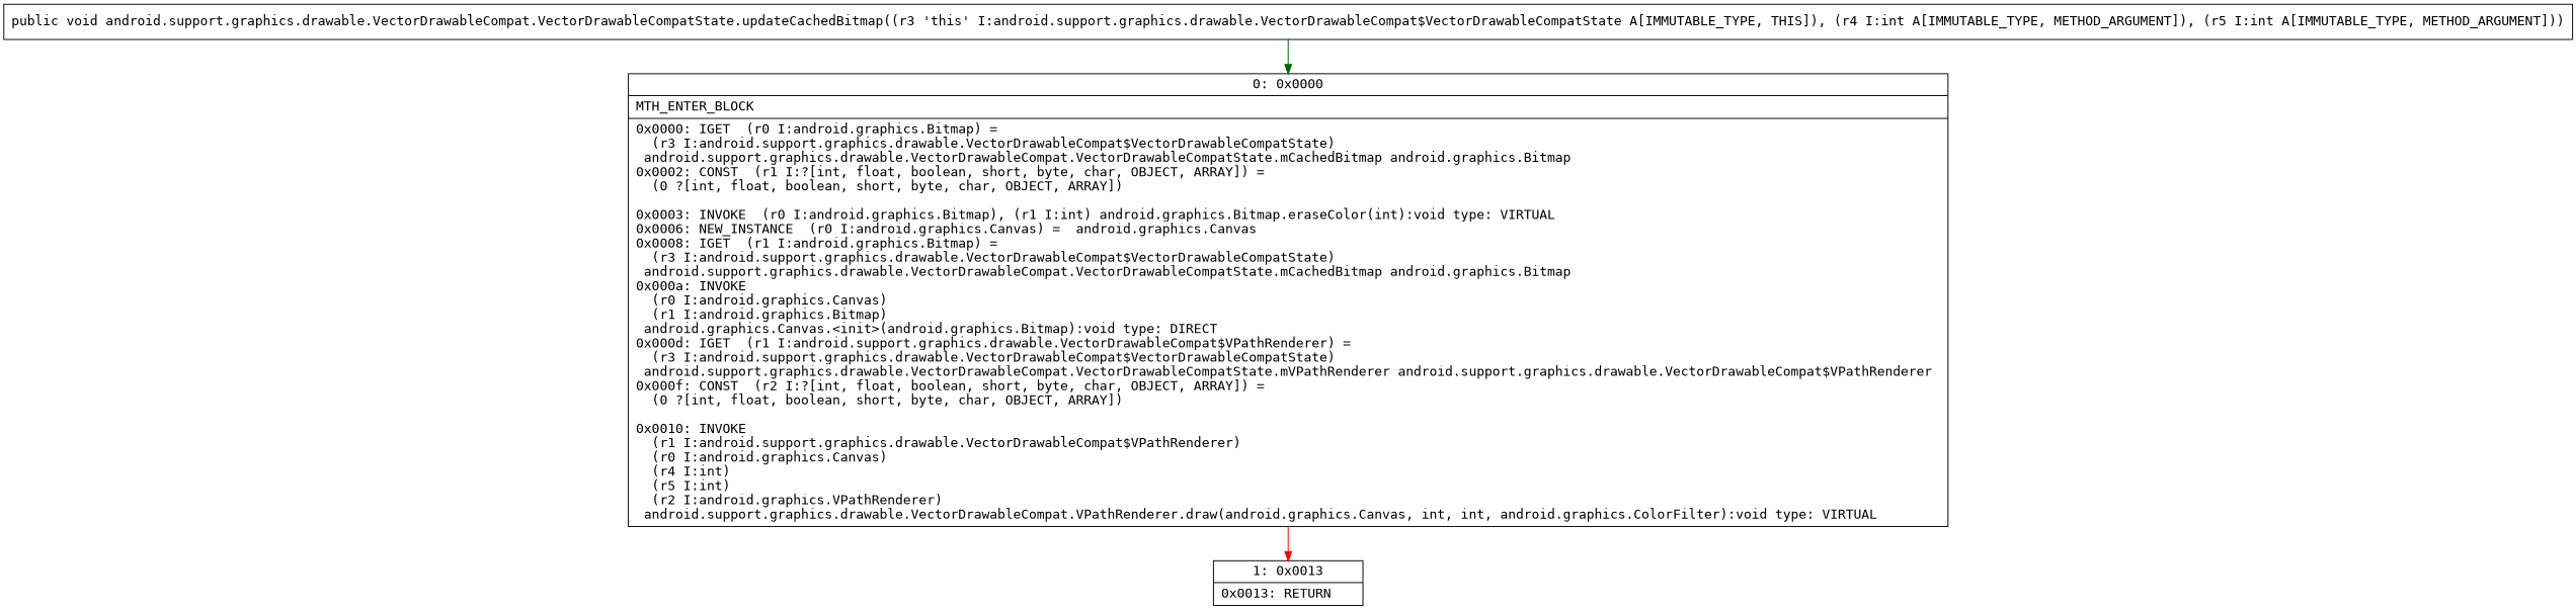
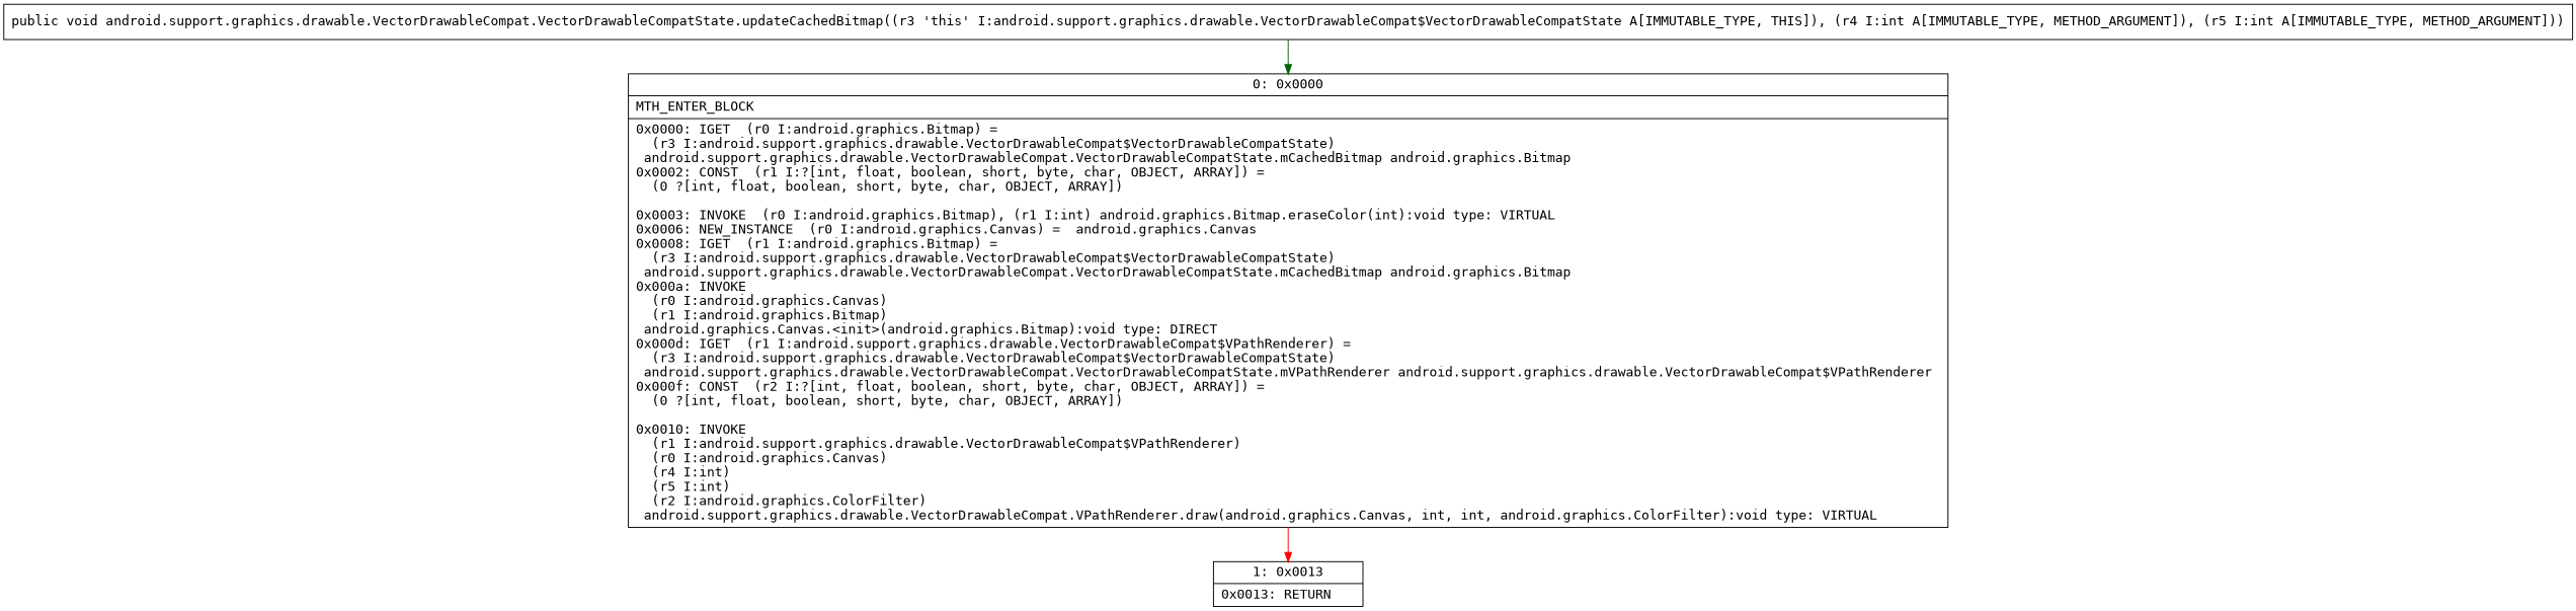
  digraph {
    fontname="DejaVu Sans Mono"
    node [shape=record fontname="DejaVu Sans Mono"]
    edge [fontname="DejaVu Sans Mono"]
-   n1 [label="{0\:\ 0x0000|MTH_ENTER_BLOCK\l|0x0000: IGET  (r0 I:android.graphics.Bitmap) = \l  (r3 I:android.support.graphics.drawable.VectorDrawableCompat$VectorDrawableCompatState)\l android.support.graphics.drawable.VectorDrawableCompat.VectorDrawableCompatState.mCachedBitmap android.graphics.Bitmap \l0x0002: CONST  (r1 I:?[int, float, boolean, short, byte, char, OBJECT, ARRAY]) = \l  (0 ?[int, float, boolean, short, byte, char, OBJECT, ARRAY])\l \l0x0003: INVOKE  (r0 I:android.graphics.Bitmap), (r1 I:int) android.graphics.Bitmap.eraseColor(int):void type: VIRTUAL \l0x0006: NEW_INSTANCE  (r0 I:android.graphics.Canvas) =  android.graphics.Canvas \l0x0008: IGET  (r1 I:android.graphics.Bitmap) = \l  (r3 I:android.support.graphics.drawable.VectorDrawableCompat$VectorDrawableCompatState)\l android.support.graphics.drawable.VectorDrawableCompat.VectorDrawableCompatState.mCachedBitmap android.graphics.Bitmap \l0x000a: INVOKE  \l  (r0 I:android.graphics.Canvas)\l  (r1 I:android.graphics.Bitmap)\l android.graphics.Canvas.\<init\>(android.graphics.Bitmap):void type: DIRECT \l0x000d: IGET  (r1 I:android.support.graphics.drawable.VectorDrawableCompat$VPathRenderer) = \l  (r3 I:android.support.graphics.drawable.VectorDrawableCompat$VectorDrawableCompatState)\l android.support.graphics.drawable.VectorDrawableCompat.VectorDrawableCompatState.mVPathRenderer android.support.graphics.drawable.VectorDrawableCompat$VPathRenderer \l0x000f: CONST  (r2 I:?[int, float, boolean, short, byte, char, OBJECT, ARRAY]) = \l  (0 ?[int, float, boolean, short, byte, char, OBJECT, ARRAY])\l \l0x0010: INVOKE  \l  (r1 I:android.support.graphics.drawable.VectorDrawableCompat$VPathRenderer)\l  (r0 I:android.graphics.Canvas)\l  (r4 I:int)\l  (r5 I:int)\l  (r2 I:android.graphics.VPathRenderer)\l android.support.graphics.drawable.VectorDrawableCompat.VPathRenderer.draw(android.graphics.Canvas, int, int, android.graphics.ColorFilter):void type: VIRTUAL \l}"]
+   n1 [label="{0\:\ 0x0000|MTH_ENTER_BLOCK\l|0x0000: IGET  (r0 I:android.graphics.Bitmap) = \l  (r3 I:android.support.graphics.drawable.VectorDrawableCompat$VectorDrawableCompatState)\l android.support.graphics.drawable.VectorDrawableCompat.VectorDrawableCompatState.mCachedBitmap android.graphics.Bitmap \l0x0002: CONST  (r1 I:?[int, float, boolean, short, byte, char, OBJECT, ARRAY]) = \l  (0 ?[int, float, boolean, short, byte, char, OBJECT, ARRAY])\l \l0x0003: INVOKE  (r0 I:android.graphics.Bitmap), (r1 I:int) android.graphics.Bitmap.eraseColor(int):void type: VIRTUAL \l0x0006: NEW_INSTANCE  (r0 I:android.graphics.Canvas) =  android.graphics.Canvas \l0x0008: IGET  (r1 I:android.graphics.Bitmap) = \l  (r3 I:android.support.graphics.drawable.VectorDrawableCompat$VectorDrawableCompatState)\l android.support.graphics.drawable.VectorDrawableCompat.VectorDrawableCompatState.mCachedBitmap android.graphics.Bitmap \l0x000a: INVOKE  \l  (r0 I:android.graphics.Canvas)\l  (r1 I:android.graphics.Bitmap)\l android.graphics.Canvas.\<init\>(android.graphics.Bitmap):void type: DIRECT \l0x000d: IGET  (r1 I:android.support.graphics.drawable.VectorDrawableCompat$VPathRenderer) = \l  (r3 I:android.support.graphics.drawable.VectorDrawableCompat$VectorDrawableCompatState)\l android.support.graphics.drawable.VectorDrawableCompat.VectorDrawableCompatState.mVPathRenderer android.support.graphics.drawable.VectorDrawableCompat$VPathRenderer \l0x000f: CONST  (r2 I:?[int, float, boolean, short, byte, char, OBJECT, ARRAY]) = \l  (0 ?[int, float, boolean, short, byte, char, OBJECT, ARRAY])\l \l0x0010: INVOKE  \l  (r1 I:android.support.graphics.drawable.VectorDrawableCompat$VPathRenderer)\l  (r0 I:android.graphics.Canvas)\l  (r4 I:int)\l  (r5 I:int)\l  (r2 I:android.graphics.ColorFilter)\l android.support.graphics.drawable.VectorDrawableCompat.VPathRenderer.draw(android.graphics.Canvas, int, int, android.graphics.ColorFilter):void type: VIRTUAL \l}"]
    n2 [label="{1\:\ 0x0013|0x0013: RETURN   \l}"]
    n3 [label="{public void android.support.graphics.drawable.VectorDrawableCompat.VectorDrawableCompatState.updateCachedBitmap((r3 'this' I:android.support.graphics.drawable.VectorDrawableCompat$VectorDrawableCompatState A[IMMUTABLE_TYPE, THIS]), (r4 I:int A[IMMUTABLE_TYPE, METHOD_ARGUMENT]), (r5 I:int A[IMMUTABLE_TYPE, METHOD_ARGUMENT])) }"]
    n1 -> n2 [color=red]
    n3 -> n1 [color=darkgreen]
  }
